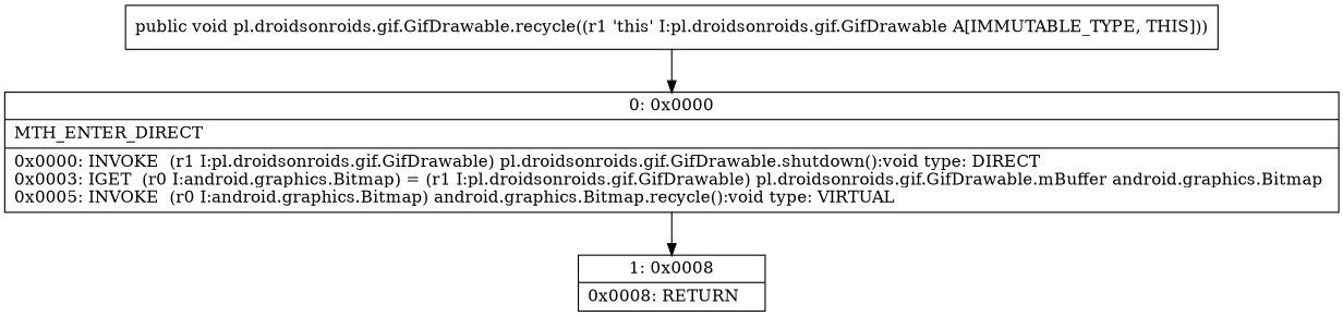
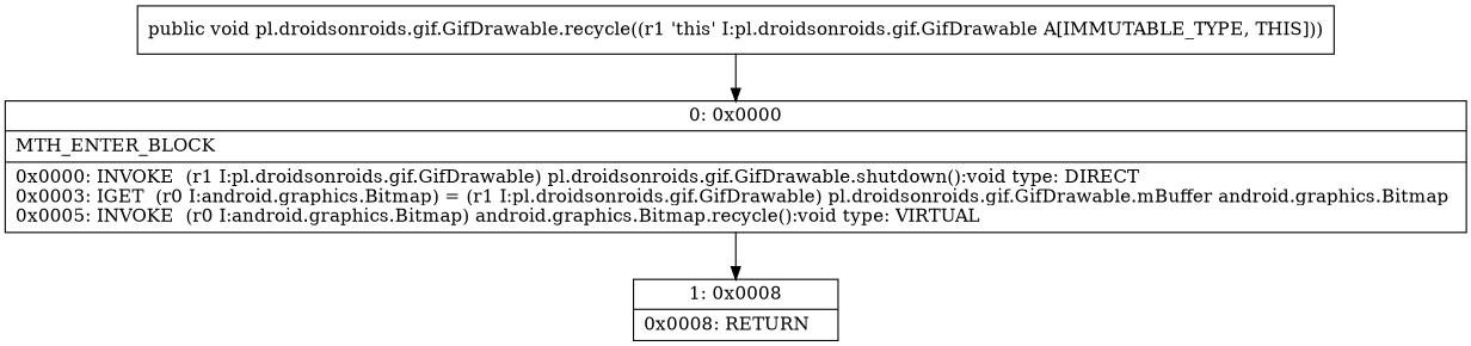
  digraph {
    node [shape=record]
-   n1 [label="{0\:\ 0x0000|MTH_ENTER_DIRECT\l|0x0000: INVOKE  (r1 I:pl.droidsonroids.gif.GifDrawable) pl.droidsonroids.gif.GifDrawable.shutdown():void type: DIRECT \l0x0003: IGET  (r0 I:android.graphics.Bitmap) = (r1 I:pl.droidsonroids.gif.GifDrawable) pl.droidsonroids.gif.GifDrawable.mBuffer android.graphics.Bitmap \l0x0005: INVOKE  (r0 I:android.graphics.Bitmap) android.graphics.Bitmap.recycle():void type: VIRTUAL \l}"]
+   n1 [label="{0\:\ 0x0000|MTH_ENTER_BLOCK\l|0x0000: INVOKE  (r1 I:pl.droidsonroids.gif.GifDrawable) pl.droidsonroids.gif.GifDrawable.shutdown():void type: DIRECT \l0x0003: IGET  (r0 I:android.graphics.Bitmap) = (r1 I:pl.droidsonroids.gif.GifDrawable) pl.droidsonroids.gif.GifDrawable.mBuffer android.graphics.Bitmap \l0x0005: INVOKE  (r0 I:android.graphics.Bitmap) android.graphics.Bitmap.recycle():void type: VIRTUAL \l}"]
    n2 [label="{1\:\ 0x0008|0x0008: RETURN   \l}"]
    n3 [label="{public void pl.droidsonroids.gif.GifDrawable.recycle((r1 'this' I:pl.droidsonroids.gif.GifDrawable A[IMMUTABLE_TYPE, THIS])) }"]
    n1 -> n2
    n3 -> n1
  }
